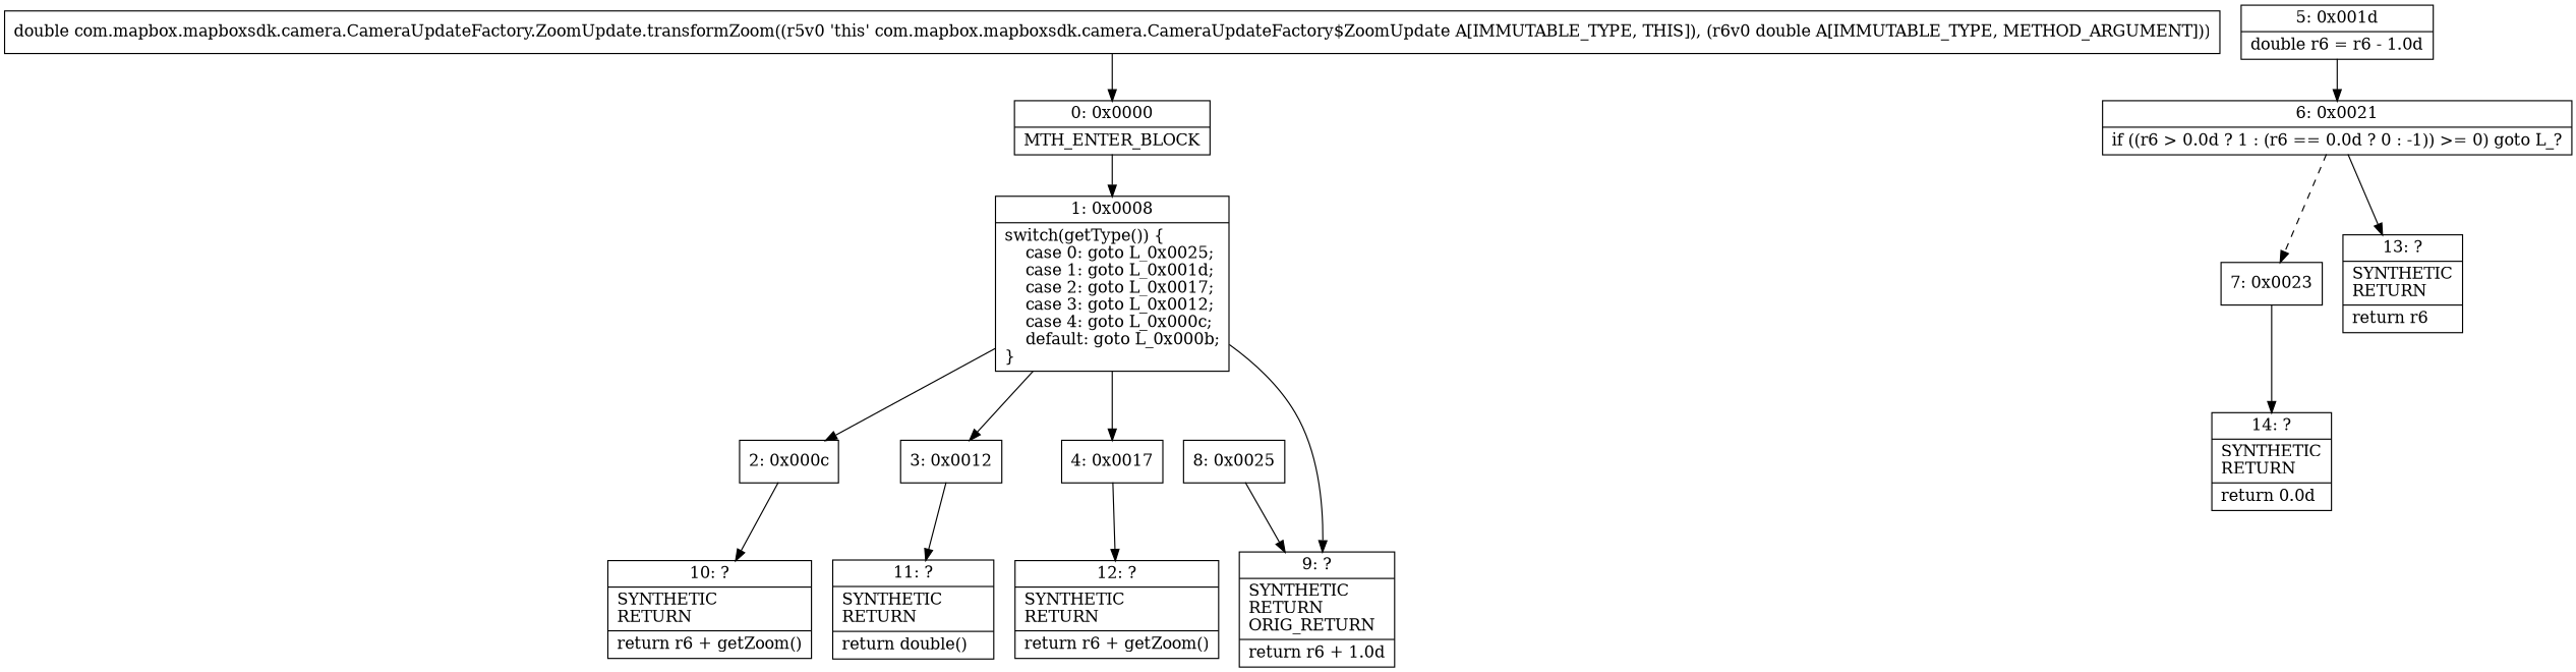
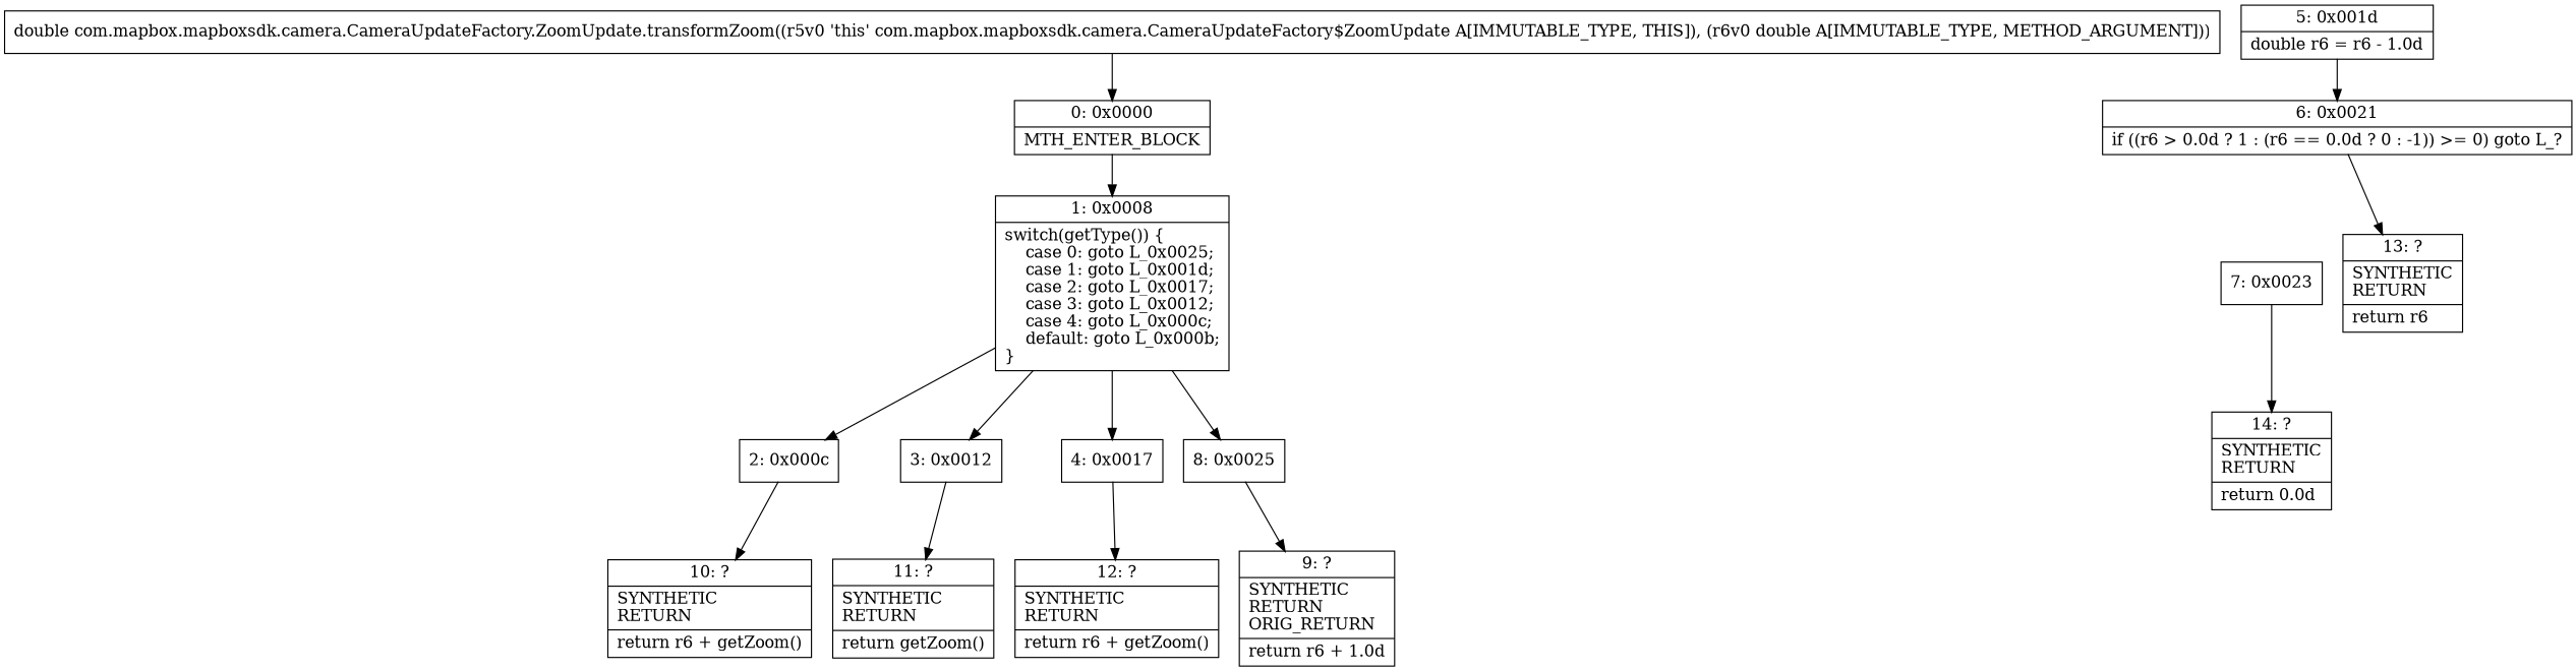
  digraph {
    node [shape=record]
    n1 [label="{0\:\ 0x0000|MTH_ENTER_BLOCK\l}"]
    n2 [label="{1\:\ 0x0008|switch(getType()) \{\l    case 0: goto L_0x0025;\l    case 1: goto L_0x001d;\l    case 2: goto L_0x0017;\l    case 3: goto L_0x0012;\l    case 4: goto L_0x000c;\l    default: goto L_0x000b;\l\}\l}"]
    n3 [label="{2\:\ 0x000c}"]
    n4 [label="{3\:\ 0x0012}"]
    n5 [label="{4\:\ 0x0017}"]
    n6 [label="{8\:\ 0x0025}"]
    n7 [label="{10\:\ ?|SYNTHETIC\lRETURN\l|return r6 + getZoom()\l}"]
-   n8 [label="{11\:\ ?|SYNTHETIC\lRETURN\l|return double()\l}"]
+   n8 [label="{11\:\ ?|SYNTHETIC\lRETURN\l|return getZoom()\l}"]
    n9 [label="{12\:\ ?|SYNTHETIC\lRETURN\l|return r6 + getZoom()\l}"]
    n10 [label="{5\:\ 0x001d|double r6 = r6 \- 1.0d\l}"]
    n11 [label="{6\:\ 0x0021|if ((r6 \> 0.0d ? 1 : (r6 == 0.0d ? 0 : \-1)) \>= 0) goto L_?\l}"]
    n12 [label="{9\:\ ?|SYNTHETIC\lRETURN\lORIG_RETURN\l|return r6 + 1.0d\l}"]
    n13 [label="{7\:\ 0x0023}"]
    n14 [label="{13\:\ ?|SYNTHETIC\lRETURN\l|return r6\l}"]
    n15 [label="{14\:\ ?|SYNTHETIC\lRETURN\l|return 0.0d\l}"]
    n16 [label="{double com.mapbox.mapboxsdk.camera.CameraUpdateFactory.ZoomUpdate.transformZoom((r5v0 'this' com.mapbox.mapboxsdk.camera.CameraUpdateFactory$ZoomUpdate A[IMMUTABLE_TYPE, THIS]), (r6v0 double A[IMMUTABLE_TYPE, METHOD_ARGUMENT])) }"]
    n1 -> n2
    n2 -> n3
    n2 -> n4
    n2 -> n5
-   n2 -> n12
+   n2 -> n6
    n3 -> n7
    n4 -> n8
    n5 -> n9
    n6 -> n12
    n10 -> n11
-   n11 -> n13 [style=dashed]
    n11 -> n14
    n13 -> n15
    n16 -> n1
  }
